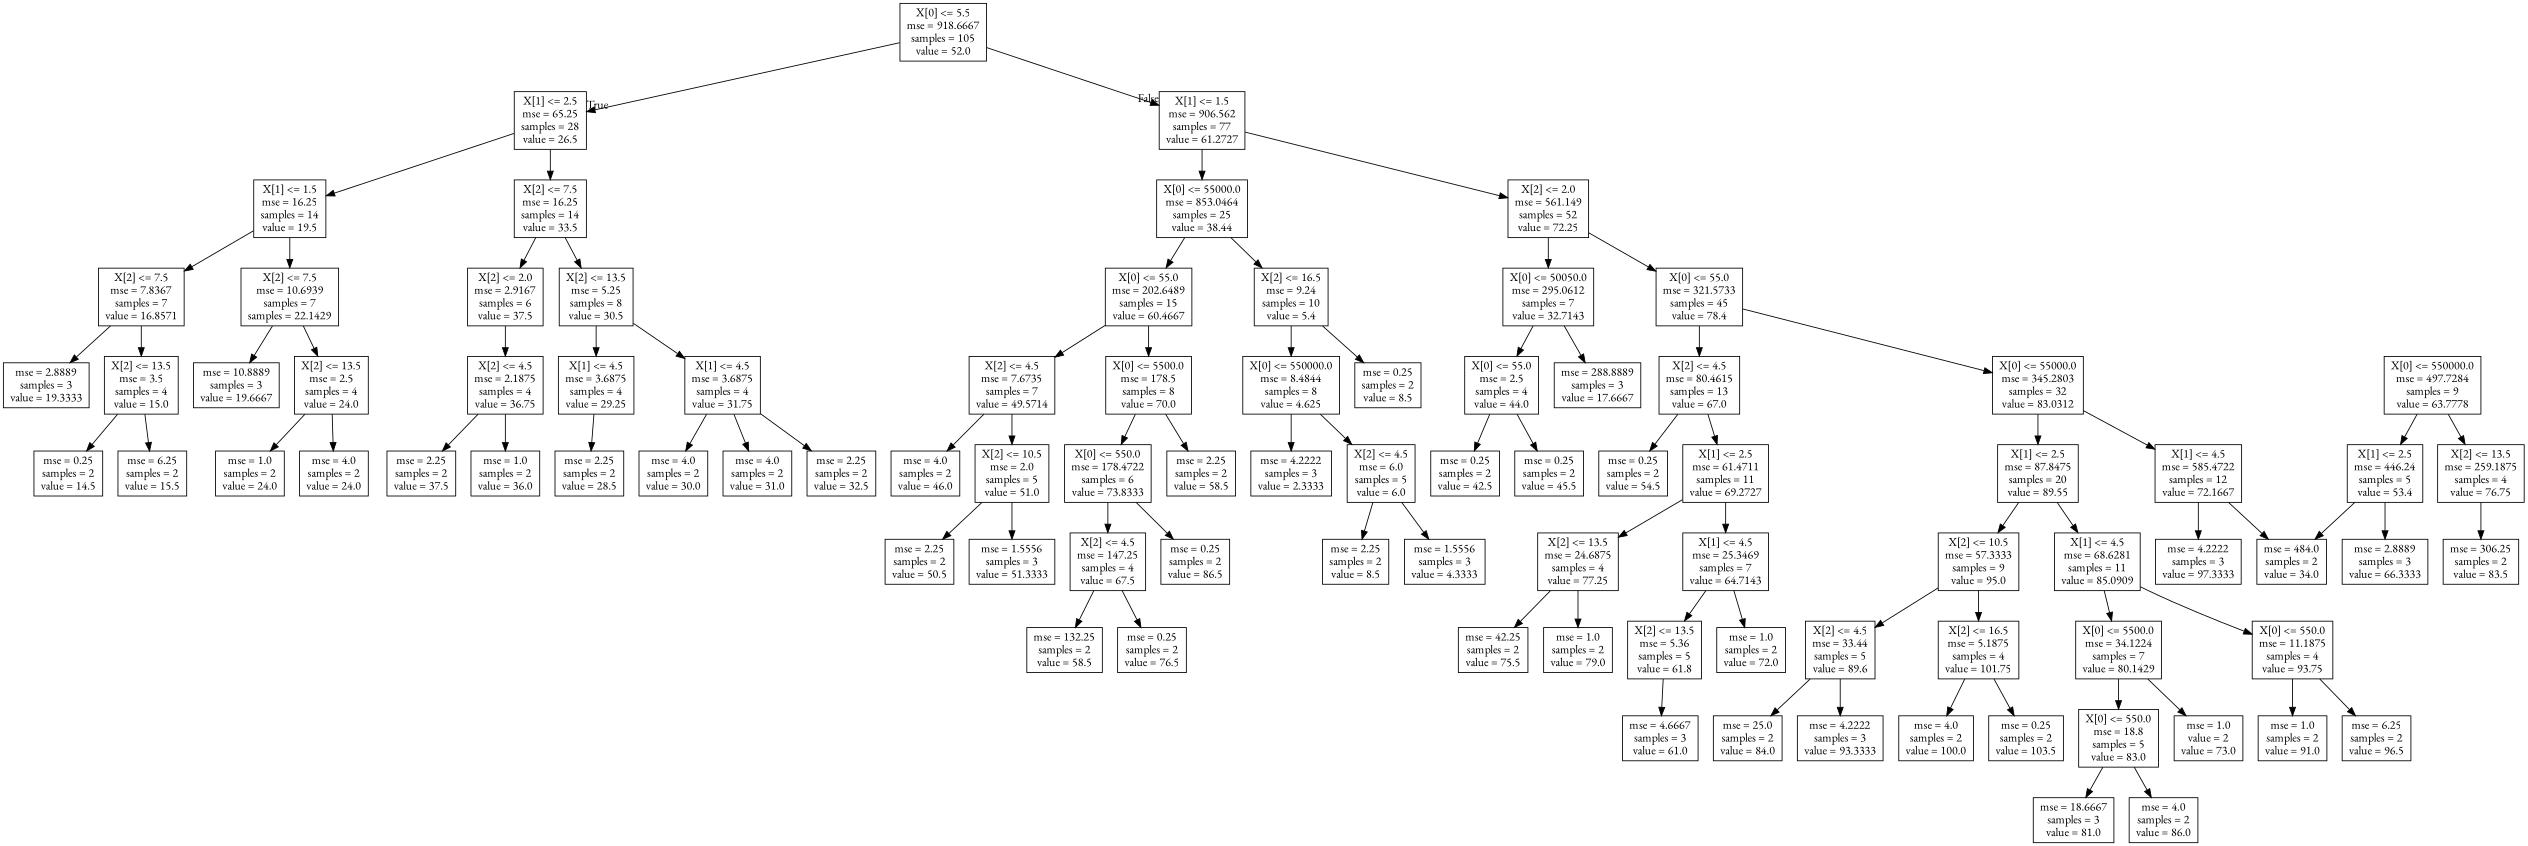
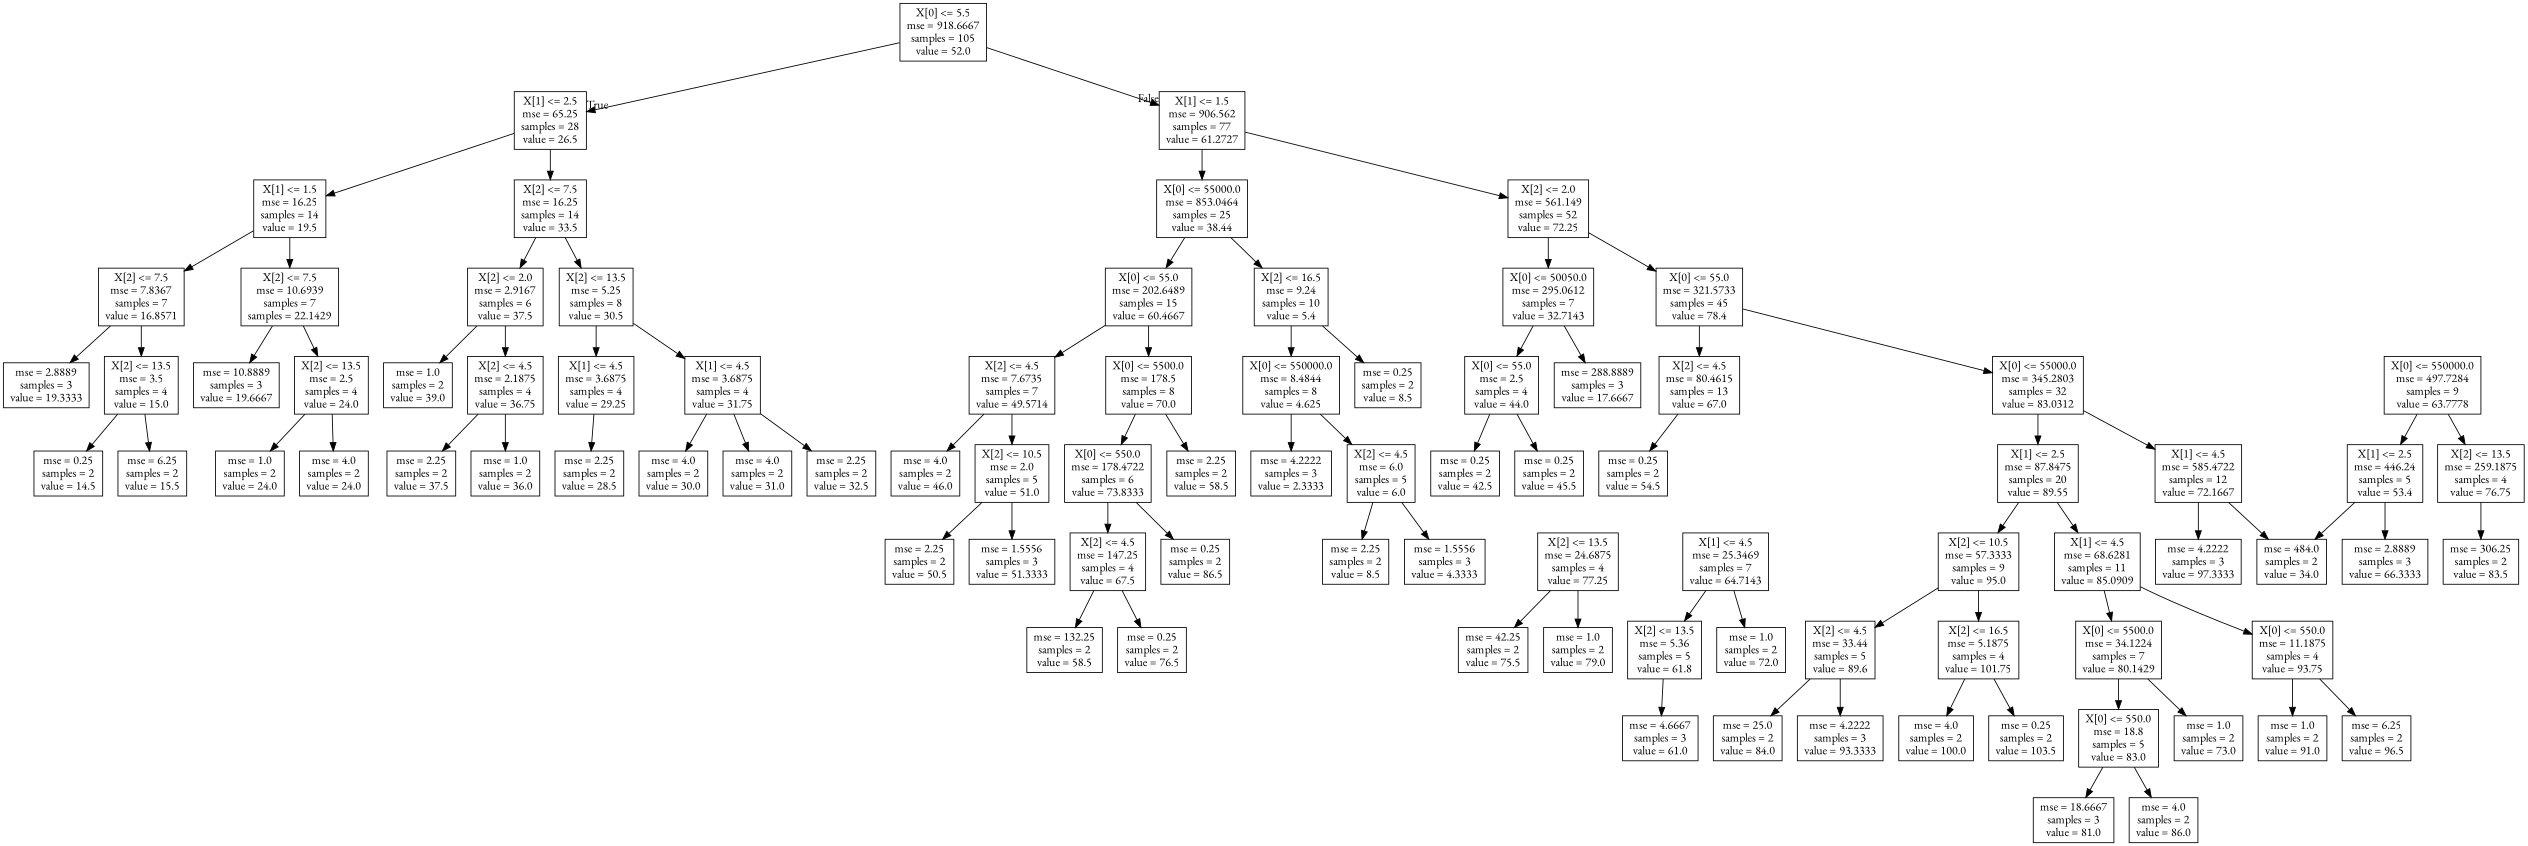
  digraph {
    fontname="EB Garamond"
    node [fontname="EB Garamond" shape=box]
    edge [fontname="EB Garamond"]
    n1 [label="X[0] <= 5.5\nmse = 918.6667\nsamples = 105\nvalue = 52.0"]
    n2 [label="X[1] <= 2.5\nmse = 65.25\nsamples = 28\nvalue = 26.5"]
    n3 [label="X[1] <= 1.5\nmse = 906.562\nsamples = 77\nvalue = 61.2727"]
    n4 [label="X[1] <= 1.5\nmse = 16.25\nsamples = 14\nvalue = 19.5"]
    n5 [label="X[2] <= 7.5\nmse = 16.25\nsamples = 14\nvalue = 33.5"]
    n6 [label="X[0] <= 55000.0\nmse = 853.0464\nsamples = 25\nvalue = 38.44"]
    n7 [label="X[2] <= 2.0\nmse = 561.149\nsamples = 52\nvalue = 72.25"]
    n8 [label="X[2] <= 7.5\nmse = 7.8367\nsamples = 7\nvalue = 16.8571"]
    n9 [label="X[2] <= 7.5\nmse = 10.6939\nsamples = 7\nsamples = 22.1429"]
    n10 [label="X[2] <= 2.0\nmse = 2.9167\nsamples = 6\nvalue = 37.5"]
    n11 [label="X[2] <= 13.5\nmse = 5.25\nsamples = 8\nvalue = 30.5"]
    n12 [label="mse = 2.8889\nsamples = 3\nvalue = 19.3333"]
    n13 [label="X[2] <= 13.5\nmse = 3.5\nsamples = 4\nvalue = 15.0"]
    n14 [label="mse = 10.8889\nsamples = 3\nvalue = 19.6667"]
    n15 [label="X[2] <= 13.5\nmse = 2.5\nsamples = 4\nvalue = 24.0"]
    n16 [label="mse = 0.25\nsamples = 2\nvalue = 14.5"]
    n17 [label="mse = 6.25\nsamples = 2\nvalue = 15.5"]
    n18 [label="mse = 1.0\nsamples = 2\nvalue = 24.0"]
    n19 [label="mse = 4.0\nsamples = 2\nvalue = 24.0"]
+   n20 [label="mse = 1.0\nsamples = 2\nvalue = 39.0"]
    n21 [label="X[2] <= 4.5\nmse = 2.1875\nsamples = 4\nvalue = 36.75"]
    n22 [label="X[1] <= 4.5\nmse = 3.6875\nsamples = 4\nvalue = 29.25"]
    n23 [label="X[1] <= 4.5\nmse = 3.6875\nsamples = 4\nvalue = 31.75"]
    n24 [label="mse = 2.25\nsamples = 2\nvalue = 37.5"]
    n25 [label="mse = 1.0\nsamples = 2\nvalue = 36.0"]
    n26 [label="mse = 2.25\nsamples = 2\nvalue = 28.5"]
    n27 [label="mse = 4.0\nsamples = 2\nvalue = 30.0"]
    n28 [label="mse = 4.0\nsamples = 2\nvalue = 31.0"]
    n29 [label="mse = 2.25\nsamples = 2\nvalue = 32.5"]
    n30 [label="X[0] <= 55.0\nmse = 202.6489\nsamples = 15\nvalue = 60.4667"]
    n31 [label="X[2] <= 16.5\nmse = 9.24\nsamples = 10\nvalue = 5.4"]
    n32 [label="X[0] <= 50050.0\nmse = 295.0612\nsamples = 7\nvalue = 32.7143"]
    n33 [label="X[0] <= 55.0\nmse = 321.5733\nsamples = 45\nvalue = 78.4"]
    n34 [label="X[2] <= 4.5\nmse = 7.6735\nsamples = 7\nvalue = 49.5714"]
    n35 [label="X[0] <= 5500.0\nmse = 178.5\nsamples = 8\nvalue = 70.0"]
    n36 [label="X[0] <= 550000.0\nmse = 8.4844\nsamples = 8\nvalue = 4.625"]
    n37 [label="mse = 0.25\nsamples = 2\nvalue = 8.5"]
    n38 [label="mse = 4.0\nsamples = 2\nvalue = 46.0"]
    n39 [label="X[2] <= 10.5\nmse = 2.0\nsamples = 5\nvalue = 51.0"]
    n40 [label="X[0] <= 550.0\nmse = 178.4722\nsamples = 6\nvalue = 73.8333"]
    n41 [label="mse = 2.25\nsamples = 2\nvalue = 58.5"]
    n42 [label="mse = 2.25\nsamples = 2\nvalue = 50.5"]
    n43 [label="mse = 1.5556\nsamples = 3\nvalue = 51.3333"]
    n44 [label="X[2] <= 4.5\nmse = 147.25\nsamples = 4\nvalue = 67.5"]
    n45 [label="mse = 0.25\nsamples = 2\nvalue = 86.5"]
    n46 [label="mse = 132.25\nsamples = 2\nvalue = 58.5"]
    n47 [label="mse = 0.25\nsamples = 2\nvalue = 76.5"]
    n48 [label="mse = 4.2222\nsamples = 3\nvalue = 2.3333"]
    n49 [label="X[2] <= 4.5\nmse = 6.0\nsamples = 5\nvalue = 6.0"]
    n50 [label="mse = 2.25\nsamples = 2\nvalue = 8.5"]
    n51 [label="mse = 1.5556\nsamples = 3\nvalue = 4.3333"]
    n52 [label="X[0] <= 55.0\nmse = 2.5\nsamples = 4\nvalue = 44.0"]
    n53 [label="mse = 288.8889\nsamples = 3\nvalue = 17.6667"]
    n54 [label="X[2] <= 4.5\nmse = 80.4615\nsamples = 13\nvalue = 67.0"]
    n55 [label="X[0] <= 55000.0\nmse = 345.2803\nsamples = 32\nvalue = 83.0312"]
    n56 [label="mse = 0.25\nsamples = 2\nvalue = 42.5"]
    n57 [label="mse = 0.25\nsamples = 2\nvalue = 45.5"]
    n58 [label="mse = 0.25\nsamples = 2\nvalue = 54.5"]
-   n59 [label="X[1] <= 2.5\nmse = 61.4711\nsamples = 11\nvalue = 69.2727"]
    n60 [label="X[1] <= 2.5\nmse = 87.8475\nsamples = 20\nvalue = 89.55"]
    n61 [label="X[1] <= 4.5\nmse = 585.4722\nsamples = 12\nvalue = 72.1667"]
    n62 [label="X[2] <= 13.5\nmse = 24.6875\nsamples = 4\nvalue = 77.25"]
    n63 [label="X[1] <= 4.5\nmse = 25.3469\nsamples = 7\nvalue = 64.7143"]
    n64 [label="mse = 42.25\nsamples = 2\nvalue = 75.5"]
    n65 [label="mse = 1.0\nsamples = 2\nvalue = 79.0"]
    n66 [label="X[2] <= 13.5\nmse = 5.36\nsamples = 5\nvalue = 61.8"]
    n67 [label="mse = 1.0\nsamples = 2\nvalue = 72.0"]
    n68 [label="mse = 4.6667\nsamples = 3\nvalue = 61.0"]
    n69 [label="X[2] <= 10.5\nmse = 57.3333\nsamples = 9\nvalue = 95.0"]
    n70 [label="X[1] <= 4.5\nmse = 68.6281\nsamples = 11\nvalue = 85.0909"]
    n71 [label="mse = 4.2222\nsamples = 3\nvalue = 97.3333"]
    n72 [label="mse = 484.0\nsamples = 2\nvalue = 34.0"]
    n73 [label="X[2] <= 4.5\nmse = 33.44\nsamples = 5\nvalue = 89.6"]
    n74 [label="X[2] <= 16.5\nmse = 5.1875\nsamples = 4\nvalue = 101.75"]
    n75 [label="X[0] <= 5500.0\nmse = 34.1224\nsamples = 7\nvalue = 80.1429"]
    n76 [label="X[0] <= 550.0\nmse = 11.1875\nsamples = 4\nvalue = 93.75"]
    n77 [label="mse = 25.0\nsamples = 2\nvalue = 84.0"]
    n78 [label="mse = 4.2222\nsamples = 3\nvalue = 93.3333"]
    n79 [label="mse = 4.0\nsamples = 2\nvalue = 100.0"]
    n80 [label="mse = 0.25\nsamples = 2\nvalue = 103.5"]
    n81 [label="X[0] <= 550.0\nmse = 18.8\nsamples = 5\nvalue = 83.0"]
-   n82 [label="mse = 1.0\nvalue = 2\nvalue = 73.0"]
+   n82 [label="mse = 1.0\nsamples = 2\nvalue = 73.0"]
    n83 [label="mse = 1.0\nsamples = 2\nvalue = 91.0"]
    n84 [label="mse = 6.25\nsamples = 2\nvalue = 96.5"]
    n85 [label="mse = 18.6667\nsamples = 3\nvalue = 81.0"]
    n86 [label="mse = 4.0\nsamples = 2\nvalue = 86.0"]
    n87 [label="X[0] <= 550000.0\nmse = 497.7284\nsamples = 9\nvalue = 63.7778"]
    n88 [label="X[1] <= 2.5\nmse = 446.24\nsamples = 5\nvalue = 53.4"]
    n89 [label="X[2] <= 13.5\nmse = 259.1875\nsamples = 4\nvalue = 76.75"]
    n90 [label="mse = 2.8889\nsamples = 3\nvalue = 66.3333"]
    n91 [label="mse = 306.25\nsamples = 2\nvalue = 83.5"]
    n1 -> n2 [headlabel=True labelangle=45 labeldistance=2.5]
    n1 -> n3 [headlabel=False labelangle=-45 labeldistance=2.5]
    n2 -> n4
    n2 -> n5
    n3 -> n6
    n3 -> n7
    n4 -> n8
    n4 -> n9
    n5 -> n10
    n5 -> n11
    n6 -> n30
    n6 -> n31
    n7 -> n32
    n7 -> n33
    n8 -> n12
    n8 -> n13
    n9 -> n14
    n9 -> n15
+   n10 -> n20
    n10 -> n21
    n11 -> n22
    n11 -> n23
    n13 -> n16
    n13 -> n17
    n15 -> n18
    n15 -> n19
    n21 -> n24
    n21 -> n25
    n22 -> n26
    n23 -> n27
    n23 -> n28
    n23 -> n29
    n30 -> n34
    n30 -> n35
    n31 -> n36
    n31 -> n37
    n32 -> n52
    n32 -> n53
    n33 -> n54
    n33 -> n55
    n34 -> n38
    n34 -> n39
    n35 -> n40
    n35 -> n41
    n36 -> n48
    n36 -> n49
    n39 -> n42
    n39 -> n43
    n40 -> n44
    n40 -> n45
    n44 -> n46
    n44 -> n47
    n49 -> n50
    n49 -> n51
    n52 -> n56
    n52 -> n57
    n54 -> n58
-   n54 -> n59
    n55 -> n60
    n55 -> n61
-   n59 -> n62
-   n59 -> n63
    n60 -> n69
    n60 -> n70
    n61 -> n71
    n61 -> n72
    n62 -> n64
    n62 -> n65
    n63 -> n66
    n63 -> n67
    n66 -> n68
    n69 -> n73
    n69 -> n74
    n70 -> n75
    n70 -> n76
    n73 -> n77
    n73 -> n78
    n74 -> n79
    n74 -> n80
    n75 -> n81
    n75 -> n82
    n76 -> n83
    n76 -> n84
    n81 -> n85
    n81 -> n86
    n87 -> n88
    n87 -> n89
    n88 -> n72
    n88 -> n90
    n89 -> n91
  }
